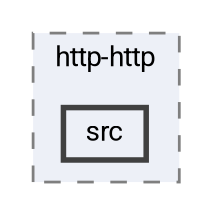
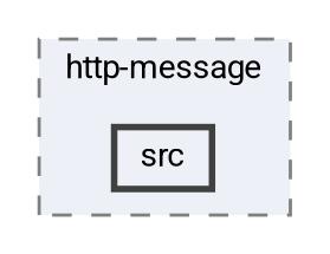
  digraph {
    compound=true
    fontname=Roboto
    n1 [color=grey25 fillcolor="#edf0f7" fontname=Roboto fontsize=10 height=0.2 label=src shape=box style="filled,bold" width=0.4]
    subgraph cluster_1 {
      bgcolor="#edf0f7"
      fontsize=10
-     label="http-http"
+     label="http-message"
      pencolor=grey50
      style="filled,dashed"
      n1
    }
  }
